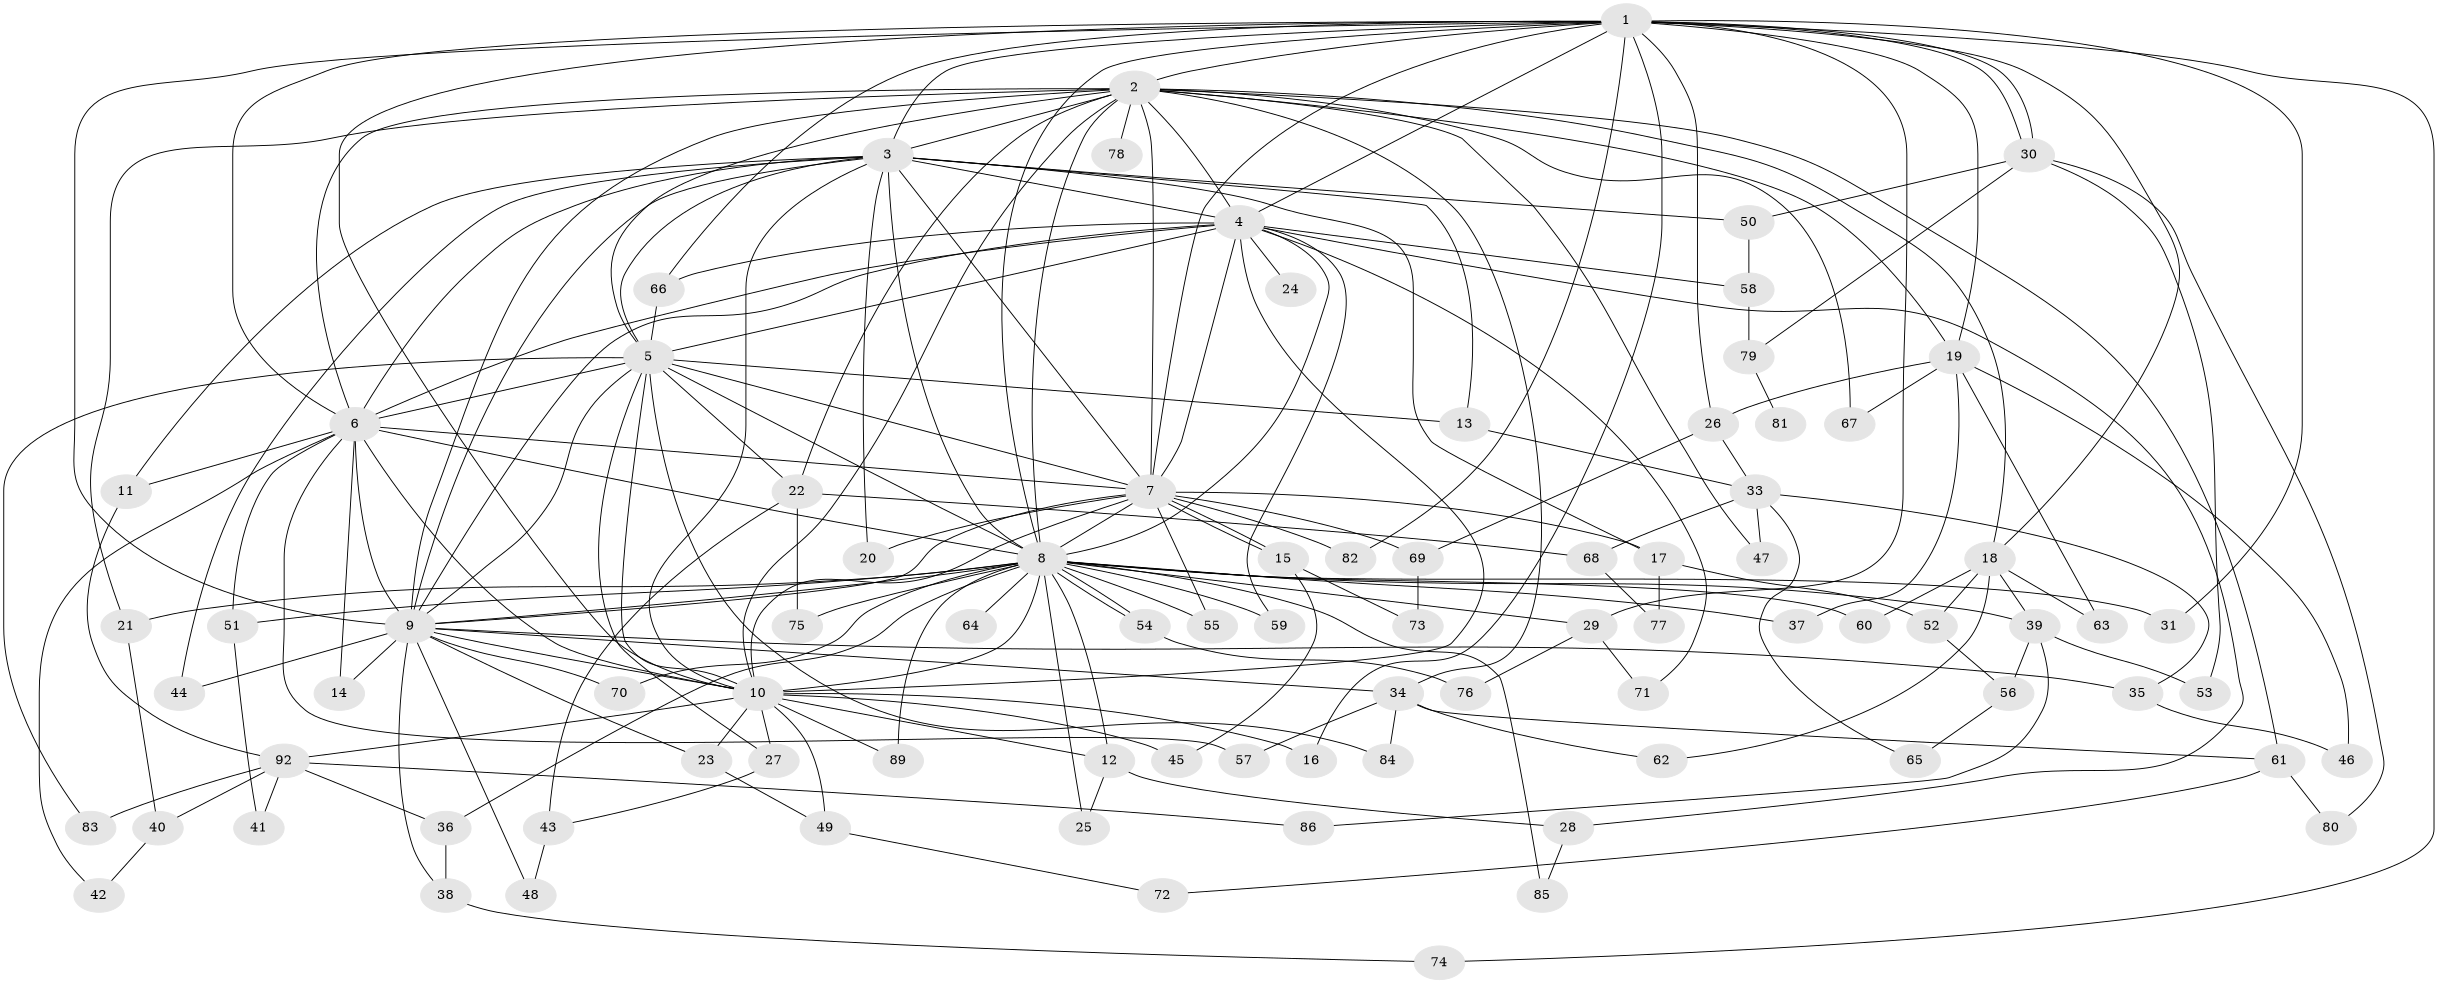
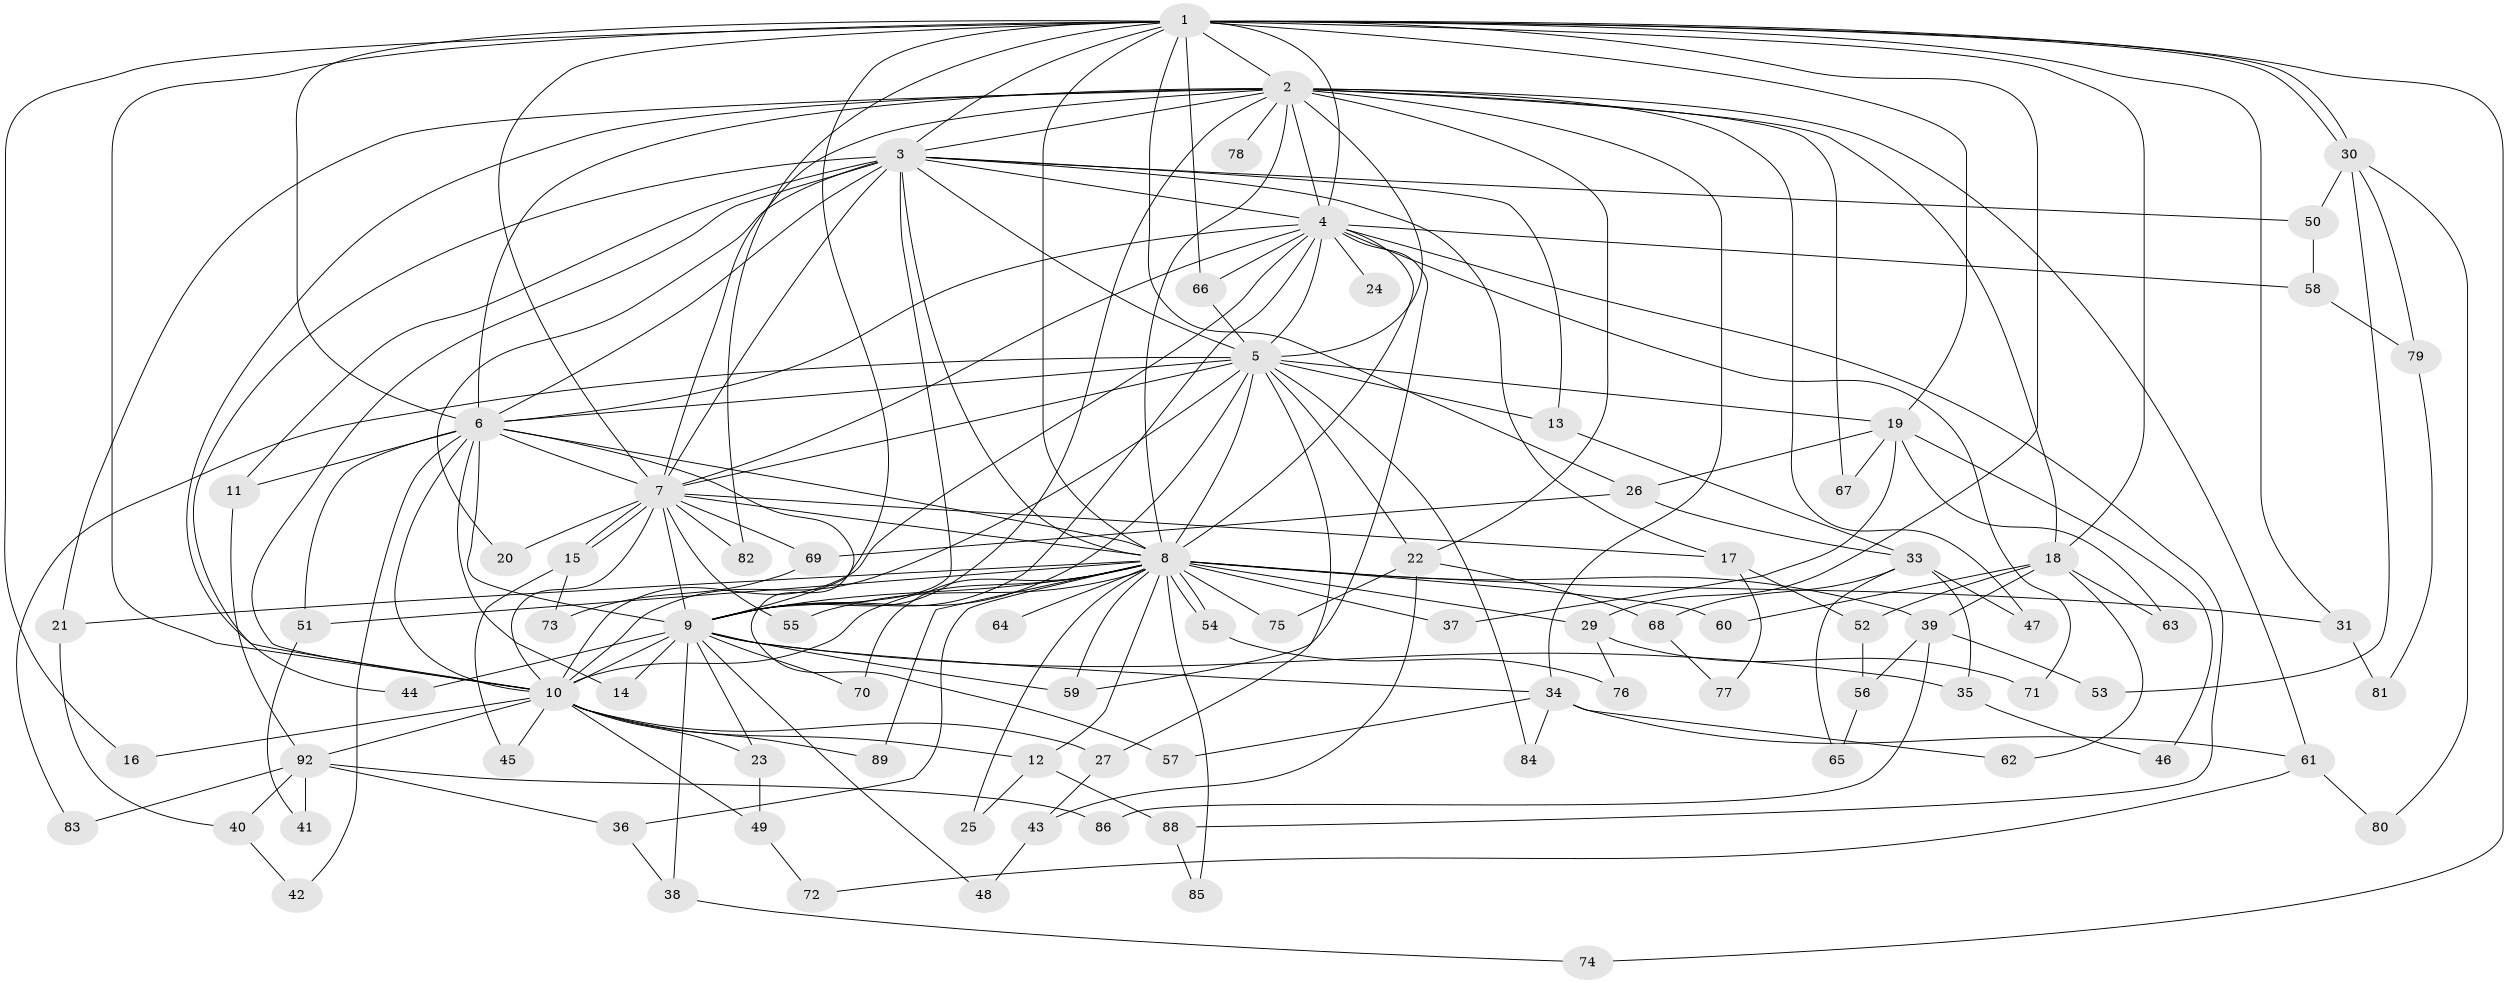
  graph {
    node [color=gray90 style=filled]
    1
    2
    3
    4
    6
    7
    8
    9
    10
    16
    18
    19
    26
    29
    30
    31
    66
    74
    82
    5
    21
    22
    34
    47
    61
    67
    78
    11
    13
    17
    20
    44
    50
    24
-   28
+   28 [label=88]
    58
    71
    59
    27
    83
    84
    14
    42
    51
    57
    15
    55
    69
    64
    12
    25
    36
    37
    39
    54
    60
    70
    75
    85
    n60 [label=89]
    23
    35
    38
    48
    n65 [label=92]
    45
    49
    52
    62
    63
    46
    33
    76
    53
    79
    80
    81
    40
    43
    68
    72
    77
    41
    73
    86
    56
    65
    1 -- 2
    1 -- 3
    1 -- 4
    1 -- 6
    1 -- 7
    1 -- 8
    1 -- 9
    1 -- 10
    1 -- 16
    1 -- 18
    1 -- 19
    1 -- 26
    1 -- 29
    1 -- 30
    1 -- 30
    1 -- 31
    1 -- 66
    1 -- 74
    1 -- 82
    2 -- 3
    2 -- 4
    2 -- 6
    2 -- 7
    2 -- 8
    2 -- 9
    2 -- 10
    2 -- 18
-   2 -- 19
+   5 -- 19
    2 -- 5
    2 -- 21
    2 -- 22
    2 -- 34
    2 -- 47
    2 -- 61
    2 -- 67
    2 -- 78
    3 -- 4
    3 -- 6
    3 -- 7
    3 -- 8
    3 -- 9
    3 -- 10
    3 -- 5
    3 -- 11
    3 -- 13
    3 -- 17
    3 -- 20
    3 -- 44
    3 -- 50
    4 -- 6
    4 -- 7
    4 -- 8
    4 -- 9
    4 -- 10
    4 -- 66
    4 -- 5
    4 -- 24
    4 -- 28
    4 -- 58
    4 -- 71
    4 -- 59
    6 -- 7
    6 -- 8
    6 -- 9
    6 -- 10
    6 -- 11
    6 -- 14
    6 -- 42
    6 -- 51
    6 -- 57
    7 -- 8
    7 -- 9
    7 -- 10
    7 -- 82
    7 -- 17
    7 -- 20
    7 -- 15
    7 -- 15
    7 -- 55
    7 -- 69
    8 -- 9
    8 -- 10
    8 -- 29
    8 -- 31
    8 -- 21
    8 -- 59
    8 -- 51
    8 -- 55
    8 -- 64
    8 -- 12
    8 -- 25
    8 -- 36
    8 -- 37
    8 -- 39
    8 -- 54
    8 -- 54
    8 -- 60
    8 -- 70
    8 -- 75
    8 -- 85
    8 -- n60
    9 -- 10
    9 -- 34
    9 -- 44
+   9 -- 59
    9 -- 14
    9 -- 70
    9 -- 23
    9 -- 35
    9 -- 38
    9 -- 48
    10 -- 16
    10 -- 27
    10 -- 12
    10 -- n60
    10 -- 23
    10 -- n65
    10 -- 45
    10 -- 49
    18 -- 39
    18 -- 60
    18 -- 52
    18 -- 62
    18 -- 63
    19 -- 26
    19 -- 67
    19 -- 37
    19 -- 63
    19 -- 46
    26 -- 69
    26 -- 33
    29 -- 71
    29 -- 76
    30 -- 50
    30 -- 53
    30 -- 79
    30 -- 80
+   31 -- 81
    66 -- 5
    5 -- 6
    5 -- 7
    5 -- 8
    5 -- 9
    5 -- 10
    5 -- 22
    5 -- 13
    5 -- 27
    5 -- 83
    5 -- 84
    21 -- 40
    22 -- 75
    22 -- 43
    22 -- 68
    34 -- 61
    34 -- 84
    34 -- 57
    34 -- 62
    61 -- 80
    61 -- 72
    11 -- n65
    13 -- 33
    17 -- 52
    17 -- 77
    50 -- 58
    28 -- 85
    58 -- 79
    27 -- 43
    51 -- 41
    15 -- 45
    15 -- 73
    69 -- 73
    12 -- 28
    12 -- 25
    36 -- 38
    39 -- 53
    39 -- 86
    39 -- 56
    54 -- 76
    23 -- 49
    35 -- 46
    38 -- 74
    n65 -- 83
    n65 -- 36
    n65 -- 40
    n65 -- 41
    n65 -- 86
    49 -- 72
    52 -- 56
    33 -- 47
    33 -- 35
    33 -- 68
    33 -- 65
    79 -- 81
    40 -- 42
    43 -- 48
    68 -- 77
    56 -- 65
  }
